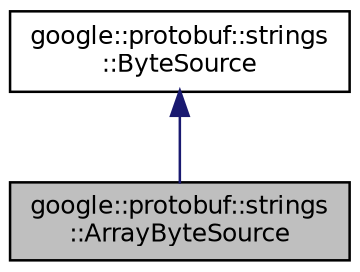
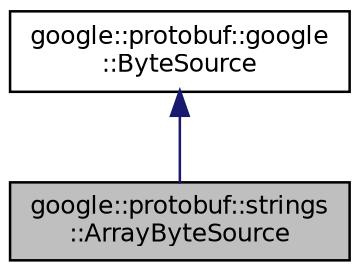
  digraph {
    node [color=black fontname=Helvetica fontsize=10 shape=record style=filled]
    n1 [fillcolor=grey75 fontcolor=black height=0.2 label="google::protobuf::strings\l::ArrayByteSource" width=0.4]
-   n2 [fillcolor=white height=0.2 label="google::protobuf::strings\l::ByteSource" width=0.4]
+   n2 [fillcolor=white height=0.2 label="google::protobuf::google\l::ByteSource" width=0.4]
    n2 -> n1 [color=midnightblue dir=back fontname=Helvetica fontsize=10 labelfontname=Helvetica labelfontsize=10 style=solid]
  }
